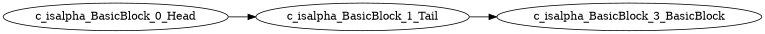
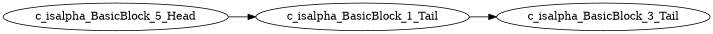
  digraph {
    rankdir=LR
-   c_isalpha_BasicBlock_0_Head
+   c_isalpha_BasicBlock_0_Head [label=c_isalpha_BasicBlock_5_Head]
    c_isalpha_BasicBlock_1_Tail
-   c_isalpha_BasicBlock_3_Tail [label=c_isalpha_BasicBlock_3_BasicBlock]
+   c_isalpha_BasicBlock_3_Tail
    c_isalpha_BasicBlock_0_Head -> c_isalpha_BasicBlock_1_Tail
    c_isalpha_BasicBlock_1_Tail -> c_isalpha_BasicBlock_3_Tail
  }
